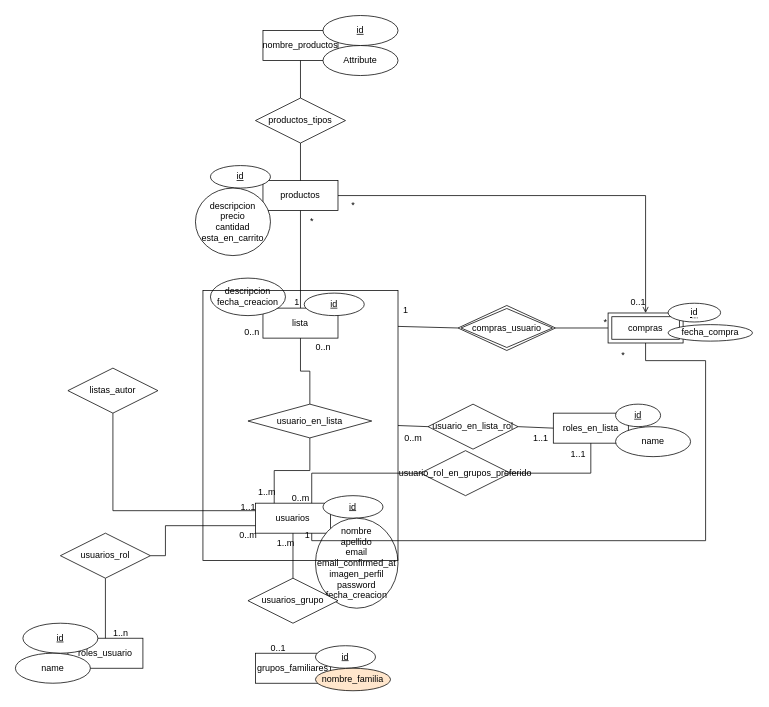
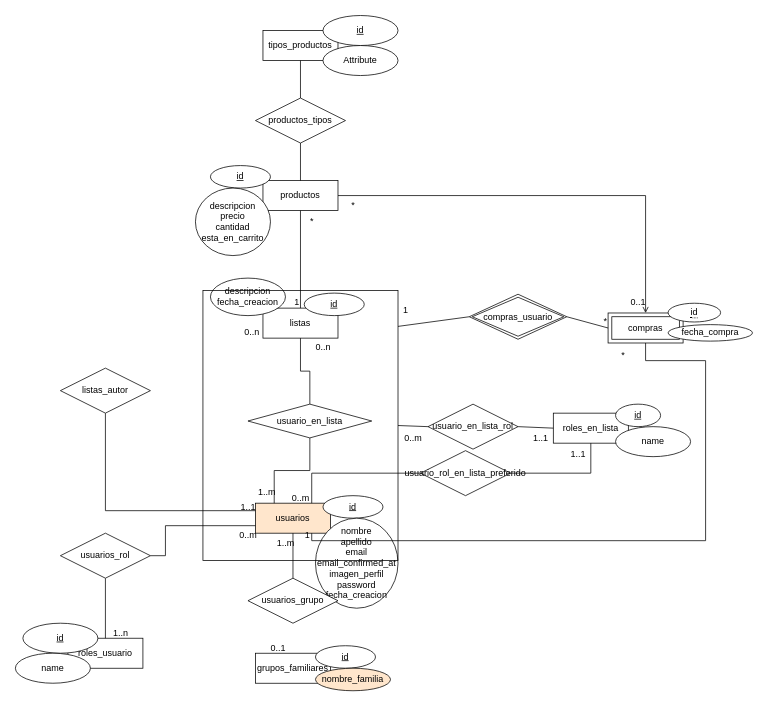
  <mxCell id="0" />
  <mxCell id="1" parent="0" />
  <mxCell id="2" value="productos" style="whiteSpace=wrap;html=1;align=center;" parent="1" vertex="1"><mxGeometry x="350" y="240" width="100" height="40" as="geometry" /></mxCell>
  <mxCell id="3" value="id" style="ellipse;whiteSpace=wrap;html=1;align=center;fontStyle=4;" parent="1" vertex="1"><mxGeometry x="280" y="220" width="80" height="30" as="geometry" /></mxCell>
  <mxCell id="4" value="descripcion&lt;br&gt;precio&lt;br&gt;cantidad&lt;br&gt;esta_en_carrito&lt;br&gt;" style="ellipse;whiteSpace=wrap;html=1;align=center;" parent="1" vertex="1"><mxGeometry x="260" y="250" width="100" height="90" as="geometry" /></mxCell>
- <mxCell id="5" value="lista" style="whiteSpace=wrap;html=1;align=center;" parent="1" vertex="1"><mxGeometry x="350" y="410" width="100" height="40" as="geometry" /></mxCell>
+ <mxCell id="5" value="listas" style="whiteSpace=wrap;html=1;align=center;" parent="1" vertex="1"><mxGeometry x="350" y="410" width="100" height="40" as="geometry" /></mxCell>
  <mxCell id="6" value="id" style="ellipse;whiteSpace=wrap;html=1;align=center;fontStyle=4;" parent="1" vertex="1"><mxGeometry x="405" y="390" width="80" height="30" as="geometry" /></mxCell>
  <mxCell id="7" value="descripcion&lt;br&gt;fecha_creacion&lt;br&gt;" style="ellipse;whiteSpace=wrap;html=1;align=center;" parent="1" vertex="1"><mxGeometry x="280" y="370" width="100" height="50" as="geometry" /></mxCell>
  <mxCell id="8" value="grupos_familiares" style="whiteSpace=wrap;html=1;align=center;" parent="1" vertex="1"><mxGeometry x="340" y="870" width="100" height="40" as="geometry" /></mxCell>
  <mxCell id="9" value="id" style="ellipse;whiteSpace=wrap;html=1;align=center;fontStyle=4;" parent="1" vertex="1"><mxGeometry x="420" y="860" width="80" height="30" as="geometry" /></mxCell>
  <mxCell id="10" value="nombre_familia" style="ellipse;whiteSpace=wrap;html=1;align=center;fillColor=#ffe6cc;" parent="1" vertex="1"><mxGeometry x="420" y="890" width="100" height="30" as="geometry" /></mxCell>
- <mxCell id="11" value="usuarios" style="whiteSpace=wrap;html=1;align=center;" parent="1" vertex="1"><mxGeometry x="340" y="670" width="100" height="40" as="geometry" /></mxCell>
+ <mxCell id="11" value="usuarios" style="whiteSpace=wrap;html=1;align=center;fillColor=#ffe6cc;" parent="1" vertex="1"><mxGeometry x="340" y="670" width="100" height="40" as="geometry" /></mxCell>
  <mxCell id="12" value="id" style="ellipse;whiteSpace=wrap;html=1;align=center;fontStyle=4;" parent="1" vertex="1"><mxGeometry x="430" y="660" width="80" height="30" as="geometry" /></mxCell>
  <mxCell id="13" value="nombre&lt;br&gt;apellido&lt;br&gt;email&lt;br&gt;email_confirmed_at&lt;br&gt;imagen_perfil&lt;br&gt;password&lt;br&gt;fecha_creacion" style="ellipse;whiteSpace=wrap;html=1;align=center;" parent="1" vertex="1"><mxGeometry x="420" y="690" width="110" height="120" as="geometry" /></mxCell>
  <mxCell id="14" value="" style="endArrow=none;html=1;rounded=0;exitX=0.5;exitY=1;exitDx=0;exitDy=0;entryX=0.5;entryY=0;entryDx=0;entryDy=0;" parent="1" source="2" target="5" edge="1"><mxGeometry relative="1" as="geometry"><mxPoint x="270" y="650" as="sourcePoint" /><mxPoint x="430" y="650" as="targetPoint" /></mxGeometry></mxCell>
  <mxCell id="15" value="" style="endArrow=none;html=1;rounded=0;exitX=0.5;exitY=1;exitDx=0;exitDy=0;edgeStyle=orthogonalEdgeStyle;entryX=0;entryY=0.25;entryDx=0;entryDy=0;" parent="1" source="16" target="11" edge="1"><mxGeometry relative="1" as="geometry"><mxPoint x="270" y="560" as="sourcePoint" /><mxPoint x="290" y="670" as="targetPoint" /></mxGeometry></mxCell>
- <mxCell id="16" value="listas_autor" style="shape=rhombus;perimeter=rhombusPerimeter;whiteSpace=wrap;html=1;align=center;" parent="1" vertex="1"><mxGeometry x="90" y="490" width="120" height="60" as="geometry" /></mxCell>
+ <mxCell id="16" value="listas_autor" style="shape=rhombus;perimeter=rhombusPerimeter;whiteSpace=wrap;html=1;align=center;" parent="1" vertex="1"><mxGeometry x="80" y="490" width="120" height="60" as="geometry" /></mxCell>
  <mxCell id="17" value="0..n" style="text;html=1;align=center;verticalAlign=middle;resizable=0;points=[];autosize=1;strokeColor=none;fillColor=none;" parent="1" vertex="1"><mxGeometry x="410" y="448" width="40" height="30" as="geometry" /></mxCell>
  <mxCell id="18" value="1..1" style="text;html=1;align=center;verticalAlign=middle;resizable=0;points=[];autosize=1;strokeColor=none;fillColor=none;" parent="1" vertex="1"><mxGeometry x="310" y="660" width="40" height="30" as="geometry" /></mxCell>
  <mxCell id="19" value="" style="endArrow=none;html=1;rounded=0;exitX=0.5;exitY=1;exitDx=0;exitDy=0;entryX=0.25;entryY=0;entryDx=0;entryDy=0;edgeStyle=orthogonalEdgeStyle;" parent="1" source="21" target="11" edge="1"><mxGeometry relative="1" as="geometry"><mxPoint x="270" y="580" as="sourcePoint" /><mxPoint x="430" y="580" as="targetPoint" /></mxGeometry></mxCell>
  <mxCell id="20" value="" style="endArrow=none;html=1;rounded=0;exitX=0.5;exitY=1;exitDx=0;exitDy=0;entryX=0.5;entryY=0;entryDx=0;entryDy=0;edgeStyle=orthogonalEdgeStyle;" parent="1" source="5" target="21" edge="1"><mxGeometry relative="1" as="geometry"><mxPoint x="120" y="490" as="sourcePoint" /><mxPoint x="390" y="670" as="targetPoint" /></mxGeometry></mxCell>
  <mxCell id="21" value="usuario_en_lista" style="shape=rhombus;perimeter=rhombusPerimeter;whiteSpace=wrap;html=1;align=center;" parent="1" vertex="1"><mxGeometry x="330" y="538" width="165" height="45" as="geometry" /></mxCell>
  <mxCell id="22" value="1..m" style="text;html=1;align=center;verticalAlign=middle;resizable=0;points=[];autosize=1;strokeColor=none;fillColor=none;" parent="1" vertex="1"><mxGeometry x="330" y="640" width="50" height="30" as="geometry" /></mxCell>
  <mxCell id="23" value="0..n" style="text;html=1;align=center;verticalAlign=middle;resizable=0;points=[];autosize=1;strokeColor=none;fillColor=none;" parent="1" vertex="1"><mxGeometry x="315" y="428" width="40" height="30" as="geometry" /></mxCell>
  <mxCell id="24" value="roles_usuario" style="whiteSpace=wrap;html=1;align=center;" parent="1" vertex="1"><mxGeometry x="90" y="850" width="100" height="40" as="geometry" /></mxCell>
  <mxCell id="25" value="id" style="ellipse;whiteSpace=wrap;html=1;align=center;fontStyle=4;" parent="1" vertex="1"><mxGeometry x="30" y="830" width="100" height="40" as="geometry" /></mxCell>
  <mxCell id="26" value="name" style="ellipse;whiteSpace=wrap;html=1;align=center;" parent="1" vertex="1"><mxGeometry x="20" y="870" width="100" height="40" as="geometry" /></mxCell>
  <mxCell id="27" value="" style="endArrow=none;html=1;rounded=0;exitX=1;exitY=0.5;exitDx=0;exitDy=0;entryX=0;entryY=0.75;entryDx=0;entryDy=0;edgeStyle=orthogonalEdgeStyle;" parent="1" source="29" target="11" edge="1"><mxGeometry relative="1" as="geometry"><mxPoint x="270" y="830" as="sourcePoint" /><mxPoint x="430" y="830" as="targetPoint" /><Array as="points"><mxPoint x="220" y="740" /><mxPoint x="220" y="700" /></Array></mxGeometry></mxCell>
  <mxCell id="28" value="" style="endArrow=none;html=1;rounded=0;exitX=0.5;exitY=0;exitDx=0;exitDy=0;entryX=0.5;entryY=1;entryDx=0;entryDy=0;edgeStyle=orthogonalEdgeStyle;" parent="1" source="24" target="29" edge="1"><mxGeometry relative="1" as="geometry"><mxPoint x="140" y="850" as="sourcePoint" /><mxPoint x="340" y="700" as="targetPoint" /></mxGeometry></mxCell>
  <mxCell id="29" value="usuarios_rol" style="shape=rhombus;perimeter=rhombusPerimeter;whiteSpace=wrap;html=1;align=center;" parent="1" vertex="1"><mxGeometry x="80" y="710" width="120" height="60" as="geometry" /></mxCell>
  <mxCell id="30" value="0..m" style="text;html=1;align=center;verticalAlign=middle;resizable=0;points=[];autosize=1;strokeColor=none;fillColor=none;" parent="1" vertex="1"><mxGeometry x="305" y="698" width="50" height="30" as="geometry" /></mxCell>
  <mxCell id="31" value="1..n" style="text;html=1;align=center;verticalAlign=middle;resizable=0;points=[];autosize=1;strokeColor=none;fillColor=none;" parent="1" vertex="1"><mxGeometry x="140" y="828" width="40" height="30" as="geometry" /></mxCell>
  <mxCell id="32" value="" style="endArrow=none;html=1;rounded=0;exitX=0.5;exitY=1;exitDx=0;exitDy=0;entryX=0.5;entryY=0;entryDx=0;entryDy=0;" parent="1" source="11" target="33" edge="1"><mxGeometry relative="1" as="geometry"><mxPoint x="390" y="710" as="sourcePoint" /><mxPoint x="390" y="870" as="targetPoint" /></mxGeometry></mxCell>
  <mxCell id="33" value="usuarios_grupo" style="shape=rhombus;perimeter=rhombusPerimeter;whiteSpace=wrap;html=1;align=center;" parent="1" vertex="1"><mxGeometry x="330" y="770" width="120" height="60" as="geometry" /></mxCell>
  <mxCell id="34" value="1..m" style="text;html=1;align=center;verticalAlign=middle;resizable=0;points=[];autosize=1;strokeColor=none;fillColor=none;" parent="1" vertex="1"><mxGeometry x="355" y="708" width="50" height="30" as="geometry" /></mxCell>
  <mxCell id="35" value="0..1" style="text;html=1;align=center;verticalAlign=middle;resizable=0;points=[];autosize=1;strokeColor=none;fillColor=none;" parent="1" vertex="1"><mxGeometry x="350" y="848" width="40" height="30" as="geometry" /></mxCell>
  <mxCell id="36" value="" style="rounded=0;whiteSpace=wrap;html=1;fillColor=none;" parent="1" vertex="1"><mxGeometry x="270" y="386.5" width="260" height="360" as="geometry" /></mxCell>
  <mxCell id="37" value="" style="endArrow=none;html=1;rounded=0;entryX=1;entryY=0.5;entryDx=0;entryDy=0;exitX=0;exitY=0.5;exitDx=0;exitDy=0;" parent="1" source="40" target="36" edge="1"><mxGeometry width="50" height="50" relative="1" as="geometry"><mxPoint x="640" y="568" as="sourcePoint" /><mxPoint x="310" y="550" as="targetPoint" /></mxGeometry></mxCell>
  <mxCell id="38" value="roles_en_lista" style="whiteSpace=wrap;html=1;align=center;" parent="1" vertex="1"><mxGeometry x="737" y="550" width="100" height="40" as="geometry" /></mxCell>
  <mxCell id="39" value="" style="endArrow=none;html=1;rounded=0;entryX=1;entryY=0.5;entryDx=0;entryDy=0;exitX=0;exitY=0.5;exitDx=0;exitDy=0;" parent="1" source="38" target="40" edge="1"><mxGeometry width="50" height="50" relative="1" as="geometry"><mxPoint x="737" y="570" as="sourcePoint" /><mxPoint x="530" y="568" as="targetPoint" /></mxGeometry></mxCell>
  <mxCell id="40" value="usuario_en_lista_rol" style="shape=rhombus;perimeter=rhombusPerimeter;whiteSpace=wrap;html=1;align=center;" parent="1" vertex="1"><mxGeometry x="570" y="538" width="120" height="60" as="geometry" /></mxCell>
  <mxCell id="41" value="id" style="ellipse;whiteSpace=wrap;html=1;align=center;fontStyle=4;" parent="1" vertex="1"><mxGeometry x="820" y="538" width="60" height="30" as="geometry" /></mxCell>
  <mxCell id="42" value="name" style="ellipse;whiteSpace=wrap;html=1;align=center;" parent="1" vertex="1"><mxGeometry x="820" y="568" width="100" height="40" as="geometry" /></mxCell>
  <mxCell id="43" value="1..1" style="text;html=1;align=center;verticalAlign=middle;resizable=0;points=[];autosize=1;strokeColor=none;fillColor=none;" parent="1" vertex="1"><mxGeometry x="700" y="568" width="40" height="30" as="geometry" /></mxCell>
  <mxCell id="44" value="0..m" style="text;html=1;align=center;verticalAlign=middle;resizable=0;points=[];autosize=1;strokeColor=none;fillColor=none;" parent="1" vertex="1"><mxGeometry x="525" y="568" width="50" height="30" as="geometry" /></mxCell>
  <mxCell id="45" value="" style="endArrow=none;html=1;rounded=0;exitX=1;exitY=0.5;exitDx=0;exitDy=0;entryX=0.5;entryY=1;entryDx=0;entryDy=0;edgeStyle=orthogonalEdgeStyle;" parent="1" source="49" target="38" edge="1"><mxGeometry relative="1" as="geometry"><mxPoint x="540" y="680" as="sourcePoint" /><mxPoint x="700" y="680" as="targetPoint" /></mxGeometry></mxCell>
  <mxCell id="46" value="0..m" style="text;html=1;align=center;verticalAlign=middle;resizable=0;points=[];autosize=1;strokeColor=none;fillColor=none;" parent="1" vertex="1"><mxGeometry x="375" y="648" width="50" height="30" as="geometry" /></mxCell>
  <mxCell id="47" value="1..1" style="text;html=1;align=center;verticalAlign=middle;resizable=0;points=[];autosize=1;strokeColor=none;fillColor=none;" parent="1" vertex="1"><mxGeometry x="750" y="590" width="40" height="30" as="geometry" /></mxCell>
  <mxCell id="48" value="" style="endArrow=none;html=1;rounded=0;exitX=0.75;exitY=0;exitDx=0;exitDy=0;entryX=0;entryY=0.5;entryDx=0;entryDy=0;edgeStyle=orthogonalEdgeStyle;" parent="1" source="11" target="49" edge="1"><mxGeometry relative="1" as="geometry"><mxPoint x="415" y="670" as="sourcePoint" /><mxPoint x="787" y="590" as="targetPoint" /></mxGeometry></mxCell>
- <mxCell id="49" value="usuario_rol_en_grupos_preferido" style="shape=rhombus;perimeter=rhombusPerimeter;whiteSpace=wrap;html=1;align=center;" parent="1" vertex="1"><mxGeometry x="560" y="600" width="120" height="60" as="geometry" /></mxCell>
- <mxCell id="50" value="nombre_productos" style="whiteSpace=wrap;html=1;align=center;" parent="1" vertex="1"><mxGeometry x="350" y="40" width="100" height="40" as="geometry" /></mxCell>
+ <mxCell id="49" value="usuario_rol_en_lista_preferido" style="shape=rhombus;perimeter=rhombusPerimeter;whiteSpace=wrap;html=1;align=center;" parent="1" vertex="1"><mxGeometry x="560" y="600" width="120" height="60" as="geometry" /></mxCell>
+ <mxCell id="50" value="tipos_productos" style="whiteSpace=wrap;html=1;align=center;" parent="1" vertex="1"><mxGeometry x="350" y="40" width="100" height="40" as="geometry" /></mxCell>
  <mxCell id="51" value="" style="endArrow=none;html=1;rounded=0;exitX=0.5;exitY=0;exitDx=0;exitDy=0;entryX=0.5;entryY=1;entryDx=0;entryDy=0;" parent="1" source="53" target="50" edge="1"><mxGeometry relative="1" as="geometry"><mxPoint x="540" y="380" as="sourcePoint" /><mxPoint x="700" y="380" as="targetPoint" /></mxGeometry></mxCell>
  <mxCell id="52" value="" style="endArrow=none;html=1;rounded=0;exitX=0.5;exitY=0;exitDx=0;exitDy=0;entryX=0.5;entryY=1;entryDx=0;entryDy=0;" parent="1" source="2" target="53" edge="1"><mxGeometry relative="1" as="geometry"><mxPoint x="400" y="240" as="sourcePoint" /><mxPoint x="400" y="80" as="targetPoint" /></mxGeometry></mxCell>
  <mxCell id="53" value="productos_tipos" style="shape=rhombus;perimeter=rhombusPerimeter;whiteSpace=wrap;html=1;align=center;" parent="1" vertex="1"><mxGeometry x="340" y="130" width="120" height="60" as="geometry" /></mxCell>
  <mxCell id="54" value="Attribute" style="ellipse;whiteSpace=wrap;html=1;align=center;" parent="1" vertex="1"><mxGeometry x="430" y="60" width="100" height="40" as="geometry" /></mxCell>
  <mxCell id="55" value="id" style="ellipse;whiteSpace=wrap;html=1;align=center;fontStyle=4;" parent="1" vertex="1"><mxGeometry x="430" y="20" width="100" height="40" as="geometry" /></mxCell>
  <mxCell id="56" value="compras" style="shape=ext;margin=3;double=1;whiteSpace=wrap;html=1;align=center;" parent="1" vertex="1"><mxGeometry x="810" y="416.5" width="100" height="40" as="geometry" /></mxCell>
  <mxCell id="57" value="&lt;span style=&quot;border-bottom: 1px dotted&quot;&gt;id&lt;/span&gt;" style="ellipse;whiteSpace=wrap;html=1;align=center;" parent="1" vertex="1"><mxGeometry x="890" y="403.5" width="70" height="25" as="geometry" /></mxCell>
  <mxCell id="58" value="" style="endArrow=none;html=1;rounded=0;entryX=0;entryY=0.5;entryDx=0;entryDy=0;exitX=1;exitY=0.5;exitDx=0;exitDy=0;" edge="1" parent="1" source="61" target="56"><mxGeometry relative="1" as="geometry"><mxPoint x="460" y="430" as="sourcePoint" /><mxPoint x="620" y="430" as="targetPoint" /><Array as="points" /></mxGeometry></mxCell>
  <mxCell id="59" value="*" style="resizable=0;html=1;whiteSpace=wrap;align=right;verticalAlign=bottom;" connectable="0" vertex="1" parent="58"><mxGeometry x="1" relative="1" as="geometry" /></mxCell>
  <mxCell id="60" value="" style="endArrow=none;html=1;rounded=0;entryX=0;entryY=0.5;entryDx=0;entryDy=0;exitX=1;exitY=0.133;exitDx=0;exitDy=0;exitPerimeter=0;" edge="1" parent="1" source="36" target="61"><mxGeometry relative="1" as="geometry"><mxPoint x="530" y="436" as="sourcePoint" /><mxPoint x="810" y="437" as="targetPoint" /></mxGeometry></mxCell>
- <mxCell id="61" value="compras_usuario" style="shape=rhombus;double=1;perimeter=rhombusPerimeter;whiteSpace=wrap;html=1;align=center;" vertex="1" parent="1"><mxGeometry x="610" y="406.5" width="130" height="60" as="geometry" /></mxCell>
+ <mxCell id="61" value="compras_usuario" style="shape=rhombus;double=1;perimeter=rhombusPerimeter;whiteSpace=wrap;html=1;align=center;" vertex="1" parent="1"><mxGeometry x="625" y="391.5" width="130" height="60" as="geometry" /></mxCell>
  <mxCell id="62" value="1" style="text;html=1;align=center;verticalAlign=middle;resizable=0;points=[];autosize=1;strokeColor=none;fillColor=none;" vertex="1" parent="1"><mxGeometry x="525" y="398" width="30" height="30" as="geometry" /></mxCell>
  <mxCell id="63" value="fecha_compra" style="ellipse;whiteSpace=wrap;html=1;align=center;" vertex="1" parent="1"><mxGeometry x="890" y="432" width="112.5" height="22" as="geometry" /></mxCell>
  <mxCell id="64" value="" style="endArrow=open;html=1;rounded=0;exitX=1;exitY=0.5;exitDx=0;exitDy=0;entryX=0.5;entryY=0;entryDx=0;entryDy=0;edgeStyle=orthogonalEdgeStyle;" edge="1" parent="1" source="2" target="56"><mxGeometry relative="1" as="geometry"><mxPoint x="480" y="440" as="sourcePoint" /><mxPoint x="640" y="440" as="targetPoint" /></mxGeometry></mxCell>
  <mxCell id="65" value="*" style="text;html=1;align=center;verticalAlign=middle;resizable=0;points=[];autosize=1;strokeColor=none;fillColor=none;" vertex="1" parent="1"><mxGeometry x="400" y="280" width="30" height="30" as="geometry" /></mxCell>
  <mxCell id="66" value="1" style="text;html=1;align=center;verticalAlign=middle;resizable=0;points=[];autosize=1;strokeColor=none;fillColor=none;" vertex="1" parent="1"><mxGeometry x="380" y="386.5" width="30" height="30" as="geometry" /></mxCell>
  <mxCell id="67" value="*" style="text;html=1;align=center;verticalAlign=middle;resizable=0;points=[];autosize=1;strokeColor=none;fillColor=none;" vertex="1" parent="1"><mxGeometry x="455" y="258" width="30" height="30" as="geometry" /></mxCell>
  <mxCell id="68" value="0..1" style="text;html=1;align=center;verticalAlign=middle;resizable=0;points=[];autosize=1;strokeColor=none;fillColor=none;" vertex="1" parent="1"><mxGeometry x="830" y="386.5" width="40" height="30" as="geometry" /></mxCell>
  <mxCell id="69" value="" style="endArrow=none;html=1;rounded=0;entryX=0.5;entryY=1;entryDx=0;entryDy=0;exitX=0.75;exitY=1;exitDx=0;exitDy=0;edgeStyle=orthogonalEdgeStyle;" edge="1" parent="1" source="11" target="56"><mxGeometry relative="1" as="geometry"><mxPoint x="480" y="640" as="sourcePoint" /><mxPoint x="640" y="640" as="targetPoint" /><Array as="points"><mxPoint x="415" y="720" /><mxPoint x="940" y="720" /><mxPoint x="940" y="480" /><mxPoint x="860" y="480" /></Array></mxGeometry></mxCell>
  <mxCell id="70" value="*" style="text;html=1;align=center;verticalAlign=middle;resizable=0;points=[];autosize=1;strokeColor=none;fillColor=none;" vertex="1" parent="1"><mxGeometry x="815" y="458" width="30" height="30" as="geometry" /></mxCell>
  <mxCell id="71" value="1" style="text;html=1;align=center;verticalAlign=middle;resizable=0;points=[];autosize=1;strokeColor=none;fillColor=none;" vertex="1" parent="1"><mxGeometry x="394" y="698" width="30" height="30" as="geometry" /></mxCell>
